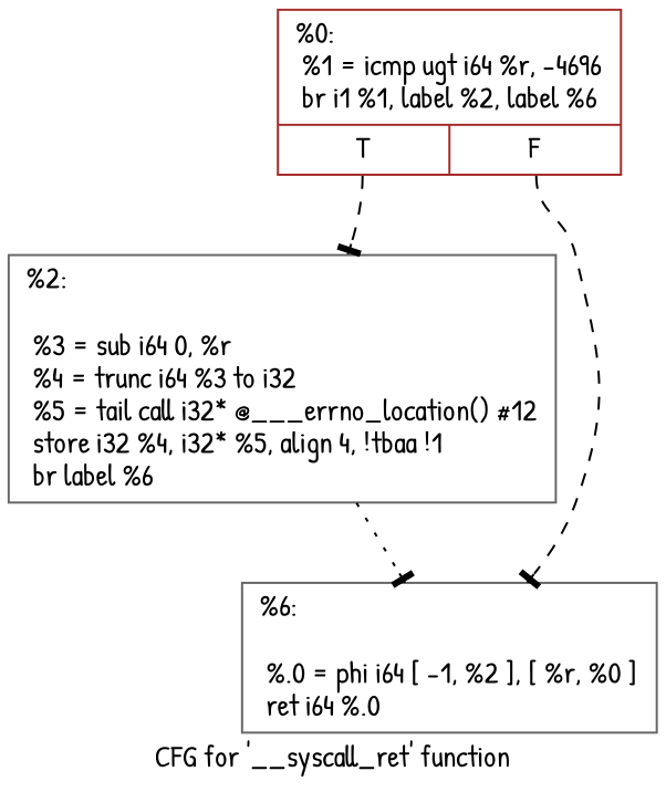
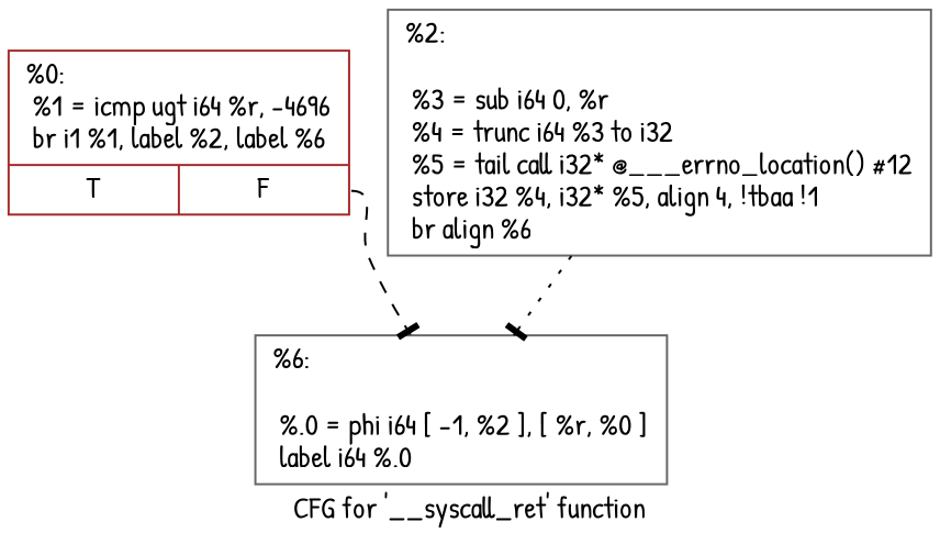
  digraph {
    fontname="Patrick Hand"
    label="CFG for '__syscall_ret' function"
    node [color=gray40 fontname="Patrick Hand" shape=record]
    edge [arrowhead=tee fontname="Patrick Hand" style=dashed]
    n1 [color=brown label="{%0:\l  %1 = icmp ugt i64 %r, -4696\l  br i1 %1, label %2, label %6\l|{<s0>T|<s1>F}}"]
-   n2 [label="{%2:\l\l  %3 = sub i64 0, %r\l  %4 = trunc i64 %3 to i32\l  %5 = tail call i32* @___errno_location() #12\l  store i32 %4, i32* %5, align 4, !tbaa !1\l  br label %6\l}"]
-   n3 [label="{%6:\l\l  %.0 = phi i64 [ -1, %2 ], [ %r, %0 ]\l  ret i64 %.0\l}"]
-   n1 -> n2 [tailport=s0]
+   n2 [label="{%2:\l\l  %3 = sub i64 0, %r\l  %4 = trunc i64 %3 to i32\l  %5 = tail call i32* @___errno_location() #12\l  store i32 %4, i32* %5, align 4, !tbaa !1\l  br align %6\l}"]
+   n3 [label="{%6:\l\l  %.0 = phi i64 [ -1, %2 ], [ %r, %0 ]\l  label i64 %.0\l}"]
    n1 -> n3 [tailport=s1]
    n2 -> n3 [style=dotted]
  }
